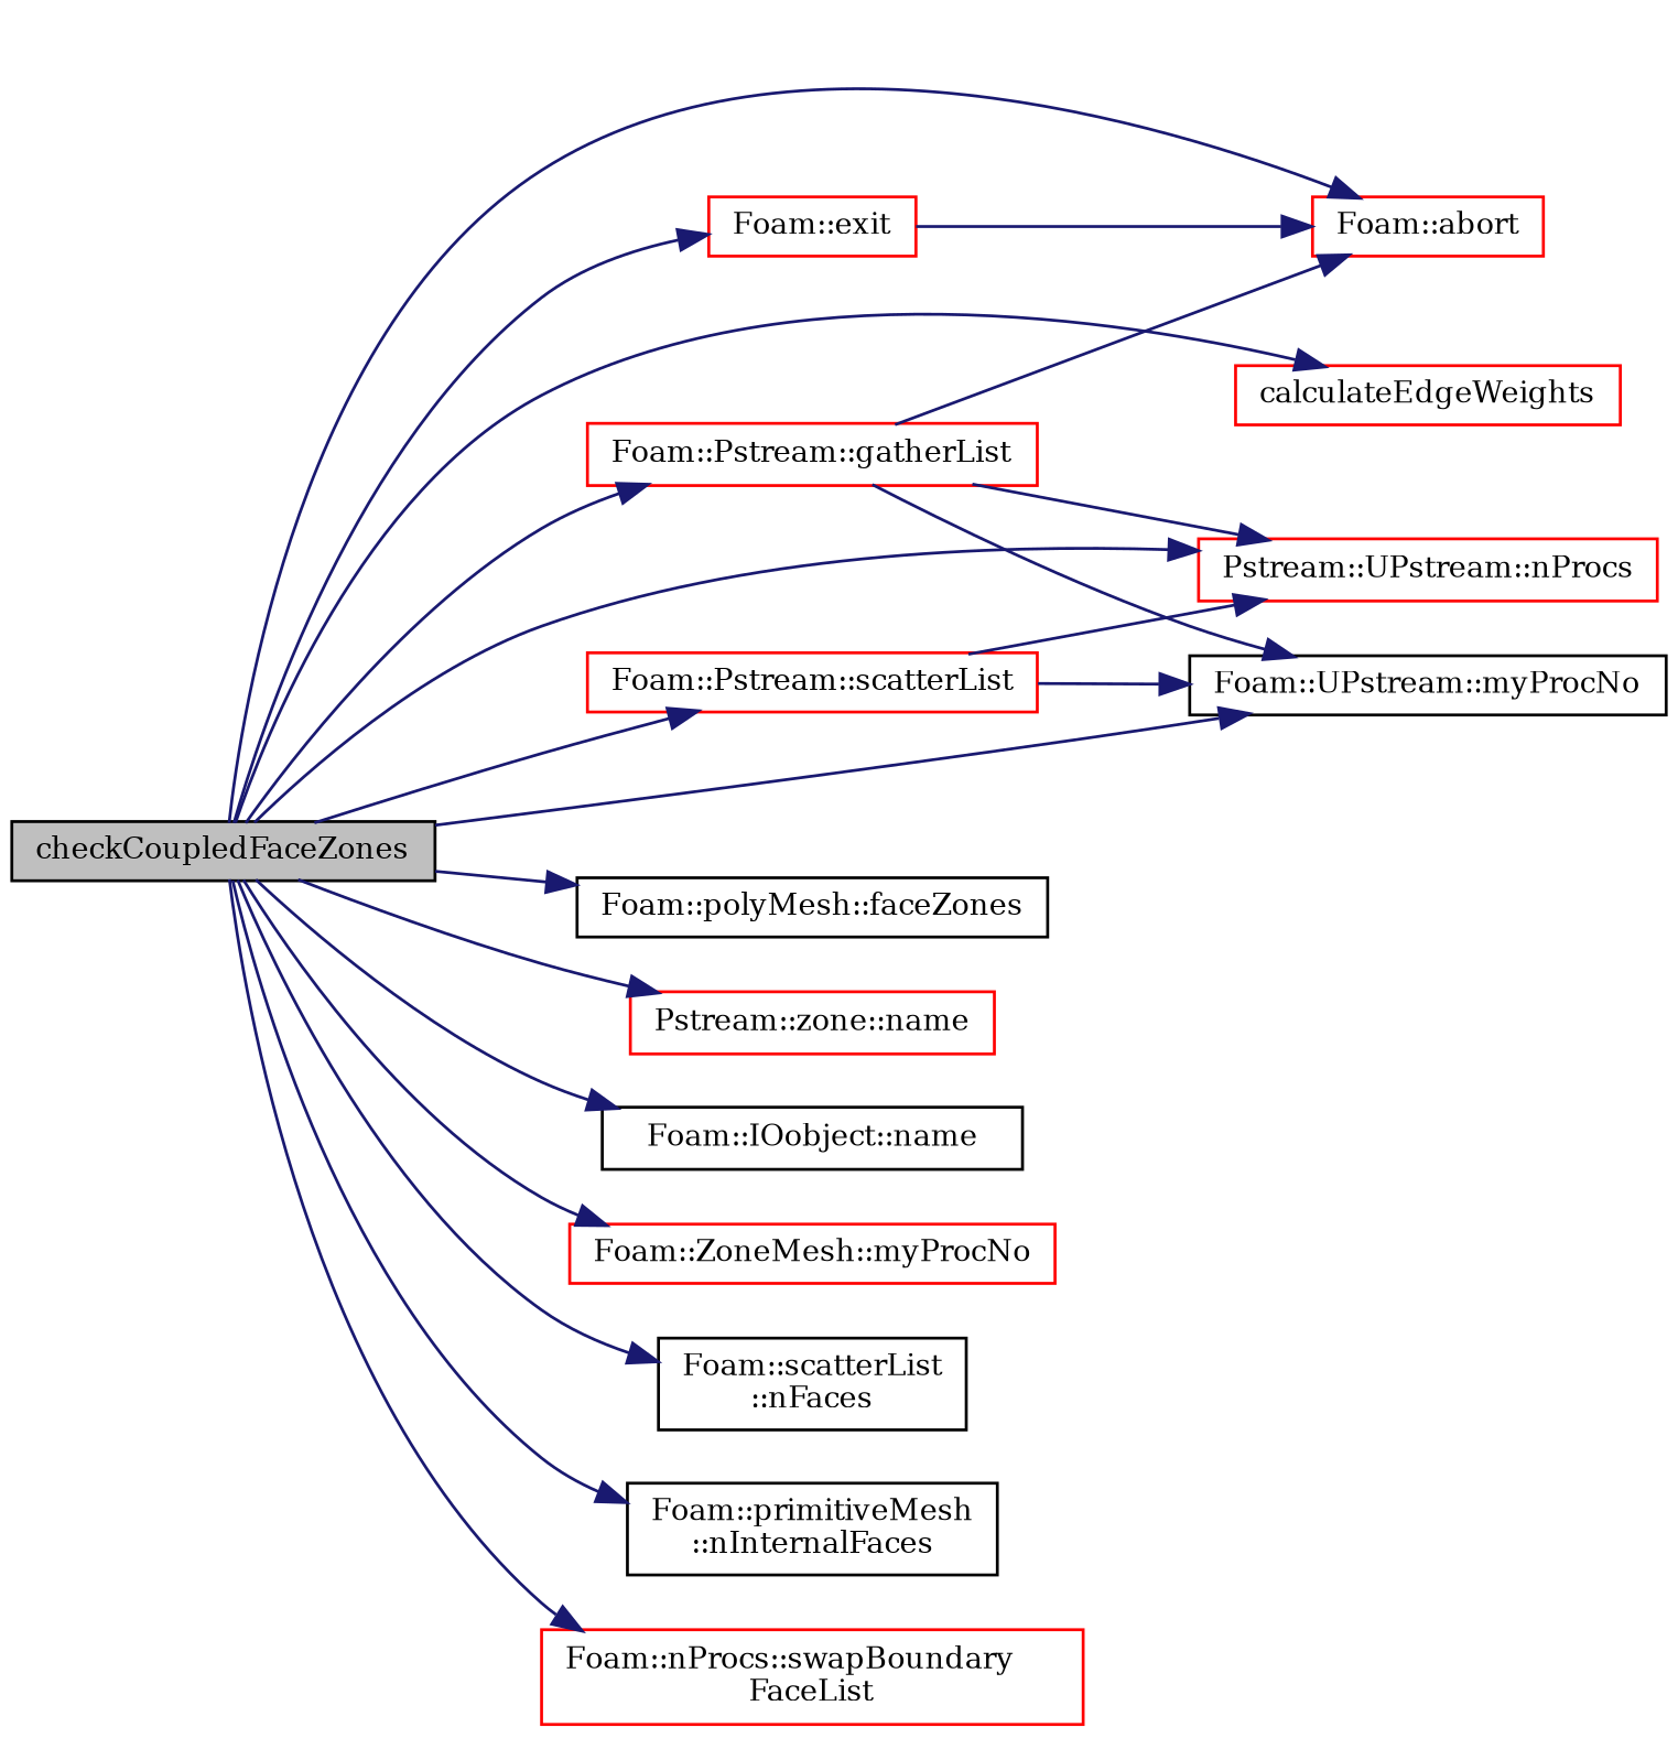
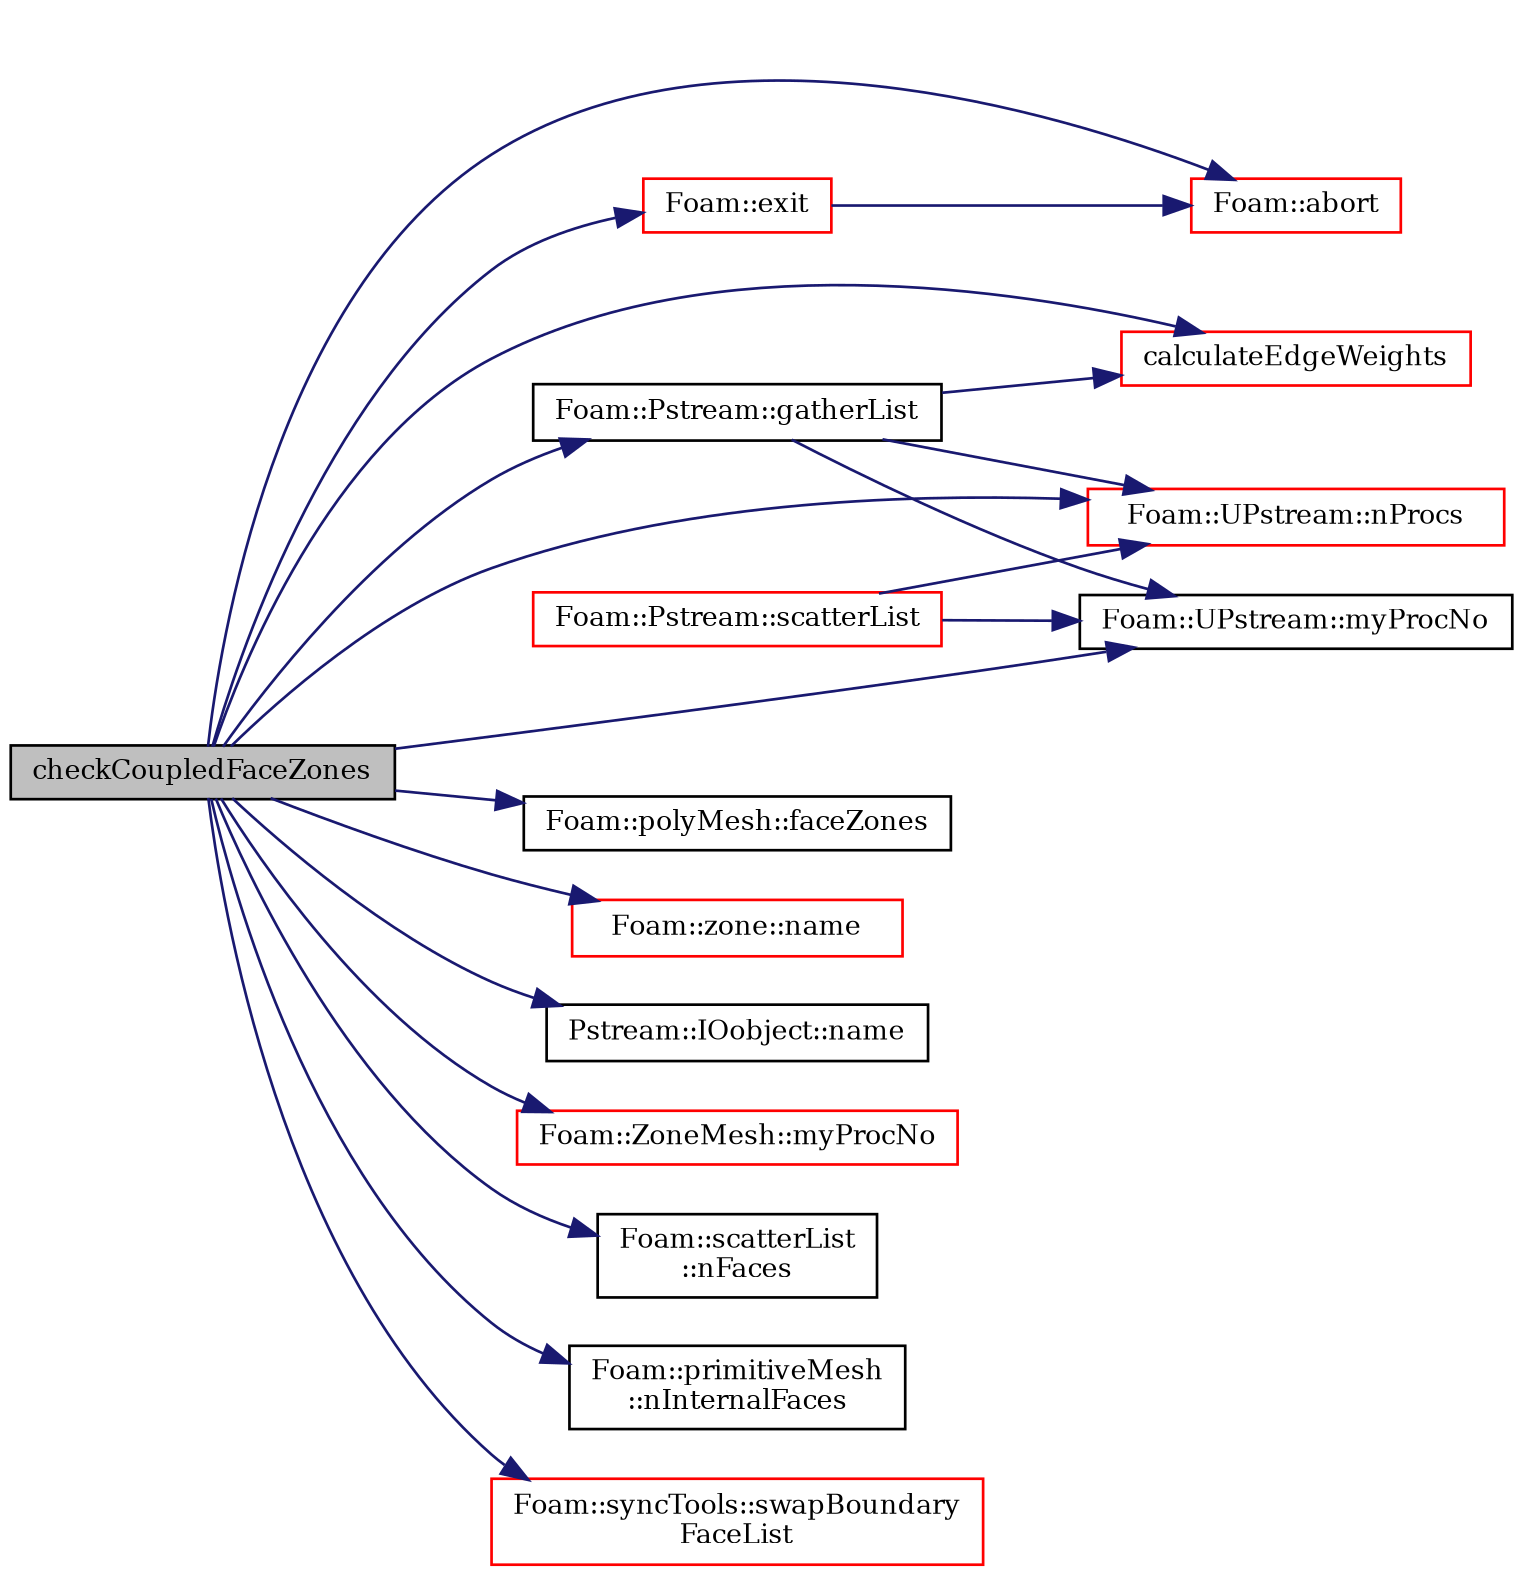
  digraph {
    fontname="DejaVu Serif"
    rankdir=LR
    node [color=red fontname="DejaVu Serif" fontsize=10 shape=record]
    edge [color=midnightblue fontname="DejaVu Serif" fontsize=10 labelfontname=Helvetica labelfontsize=10 style=solid]
    n1 [color=black fillcolor=grey75 fontcolor=black height=0.2 label=checkCoupledFaceZones style=filled width=0.4]
    n2 [height=0.2 label="Foam::abort" width=0.4]
    n3 [height=0.2 label=calculateEdgeWeights width=0.4]
    n4 [height=0.2 label="Foam::exit" width=0.4]
    n5 [color=black height=0.2 label="Foam::polyMesh::faceZones" width=0.4]
-   n6 [height=0.2 label="Foam::Pstream::gatherList" width=0.4]
-   n7 [height=0.2 label="Pstream::UPstream::nProcs" width=0.4]
+   n6 [color=black height=0.2 label="Foam::Pstream::gatherList" width=0.4]
+   n7 [height=0.2 label="Foam::UPstream::nProcs" width=0.4]
    n8 [color=black height=0.2 label="Foam::UPstream::myProcNo" width=0.4]
-   n9 [height=0.2 label="Pstream::zone::name" width=0.4]
-   n10 [color=black height=0.2 label="Foam::IOobject::name" width=0.4]
+   n9 [height=0.2 label="Foam::zone::name" width=0.4]
+   n10 [color=black height=0.2 label="Pstream::IOobject::name" width=0.4]
    n11 [height=0.2 label="Foam::ZoneMesh::myProcNo" width=0.4]
    n12 [color=black height=0.2 label="Foam::scatterList\l::nFaces" width=0.4]
    n13 [color=black height=0.2 label="Foam::primitiveMesh\l::nInternalFaces" width=0.4]
    n14 [height=0.2 label="Foam::Pstream::scatterList" width=0.4]
-   n15 [height=0.2 label="Foam::nProcs::swapBoundary\lFaceList" width=0.4]
+   n15 [height=0.2 label="Foam::syncTools::swapBoundary\lFaceList" width=0.4]
    n1 -> n2
    n1 -> n3
    n1 -> n4
    n1 -> n5
    n1 -> n6
    n1 -> n7
    n1 -> n8
    n1 -> n9
    n1 -> n10
    n1 -> n11
    n1 -> n12
    n1 -> n13
-   n1 -> n14
    n1 -> n15
    n4 -> n2
-   n6 -> n2
+   n6 -> n3
    n6 -> n7
    n6 -> n8
    n14 -> n7
    n14 -> n8
  }
